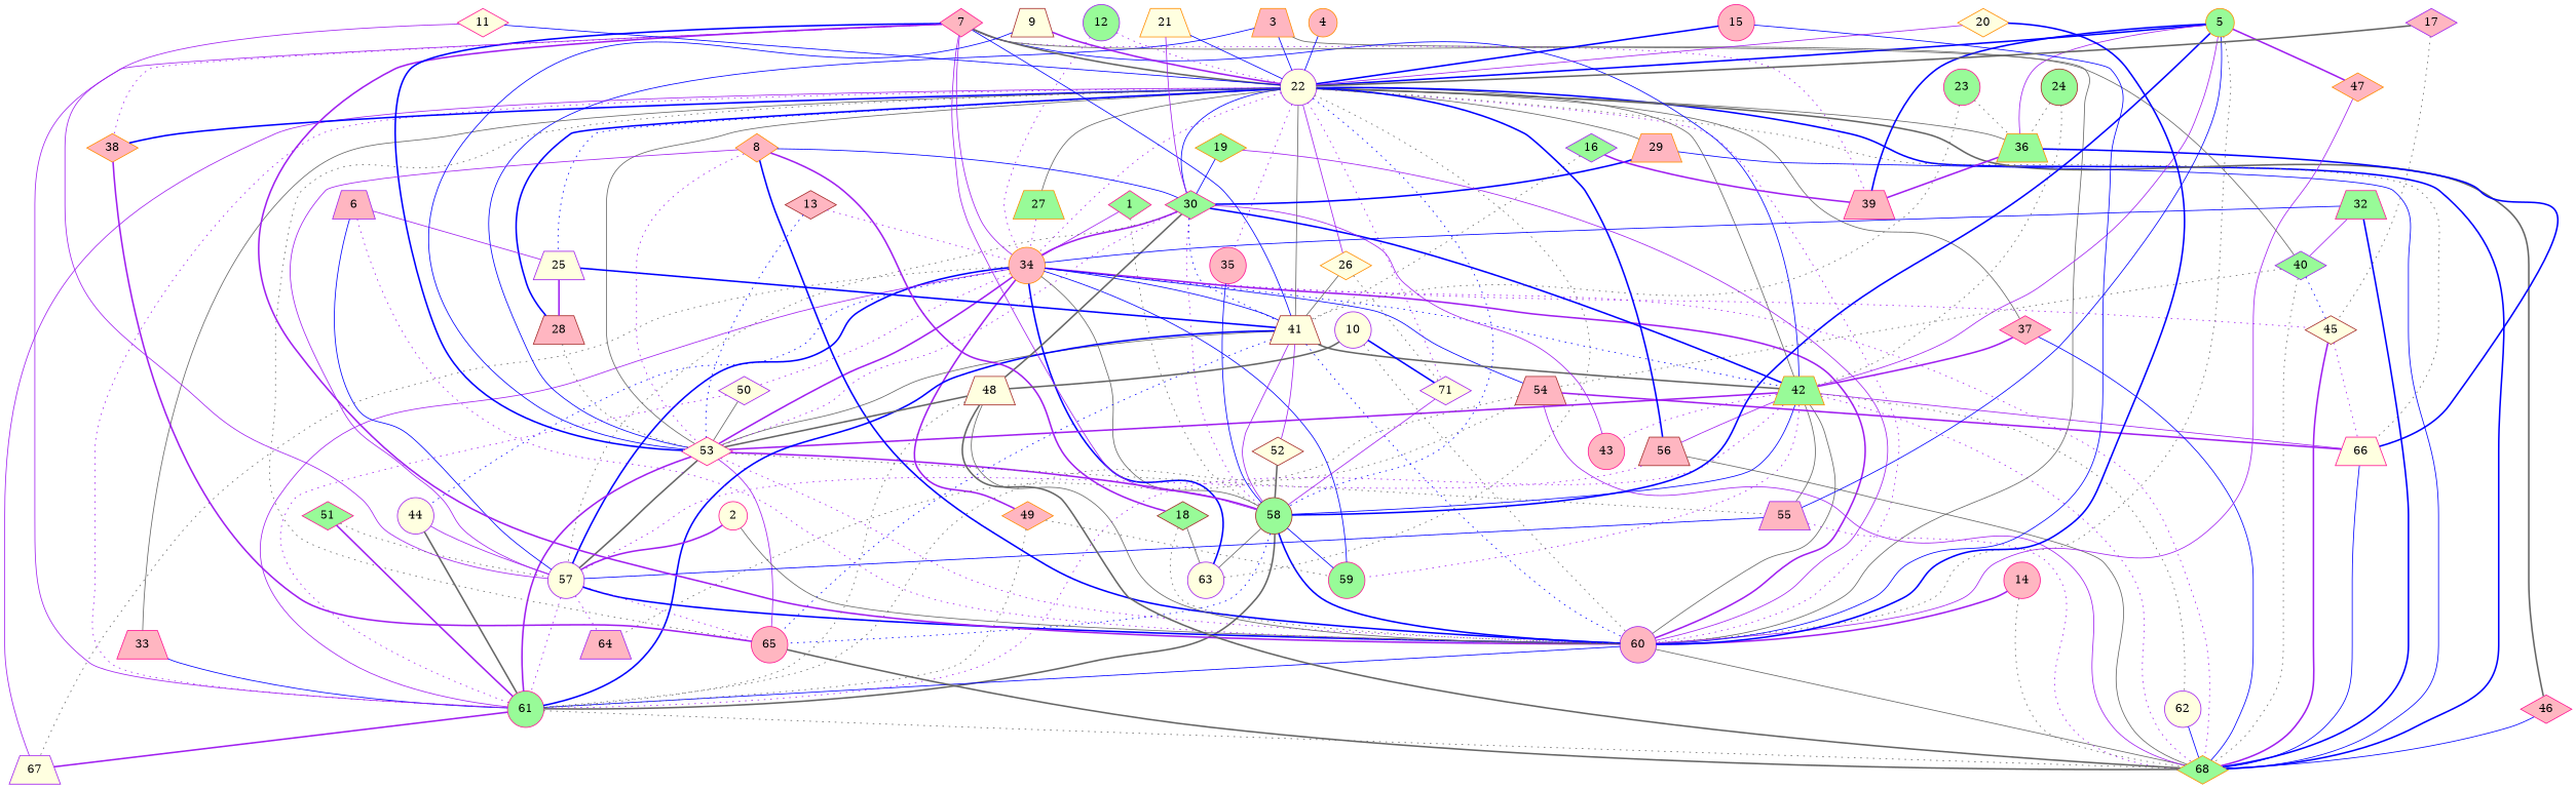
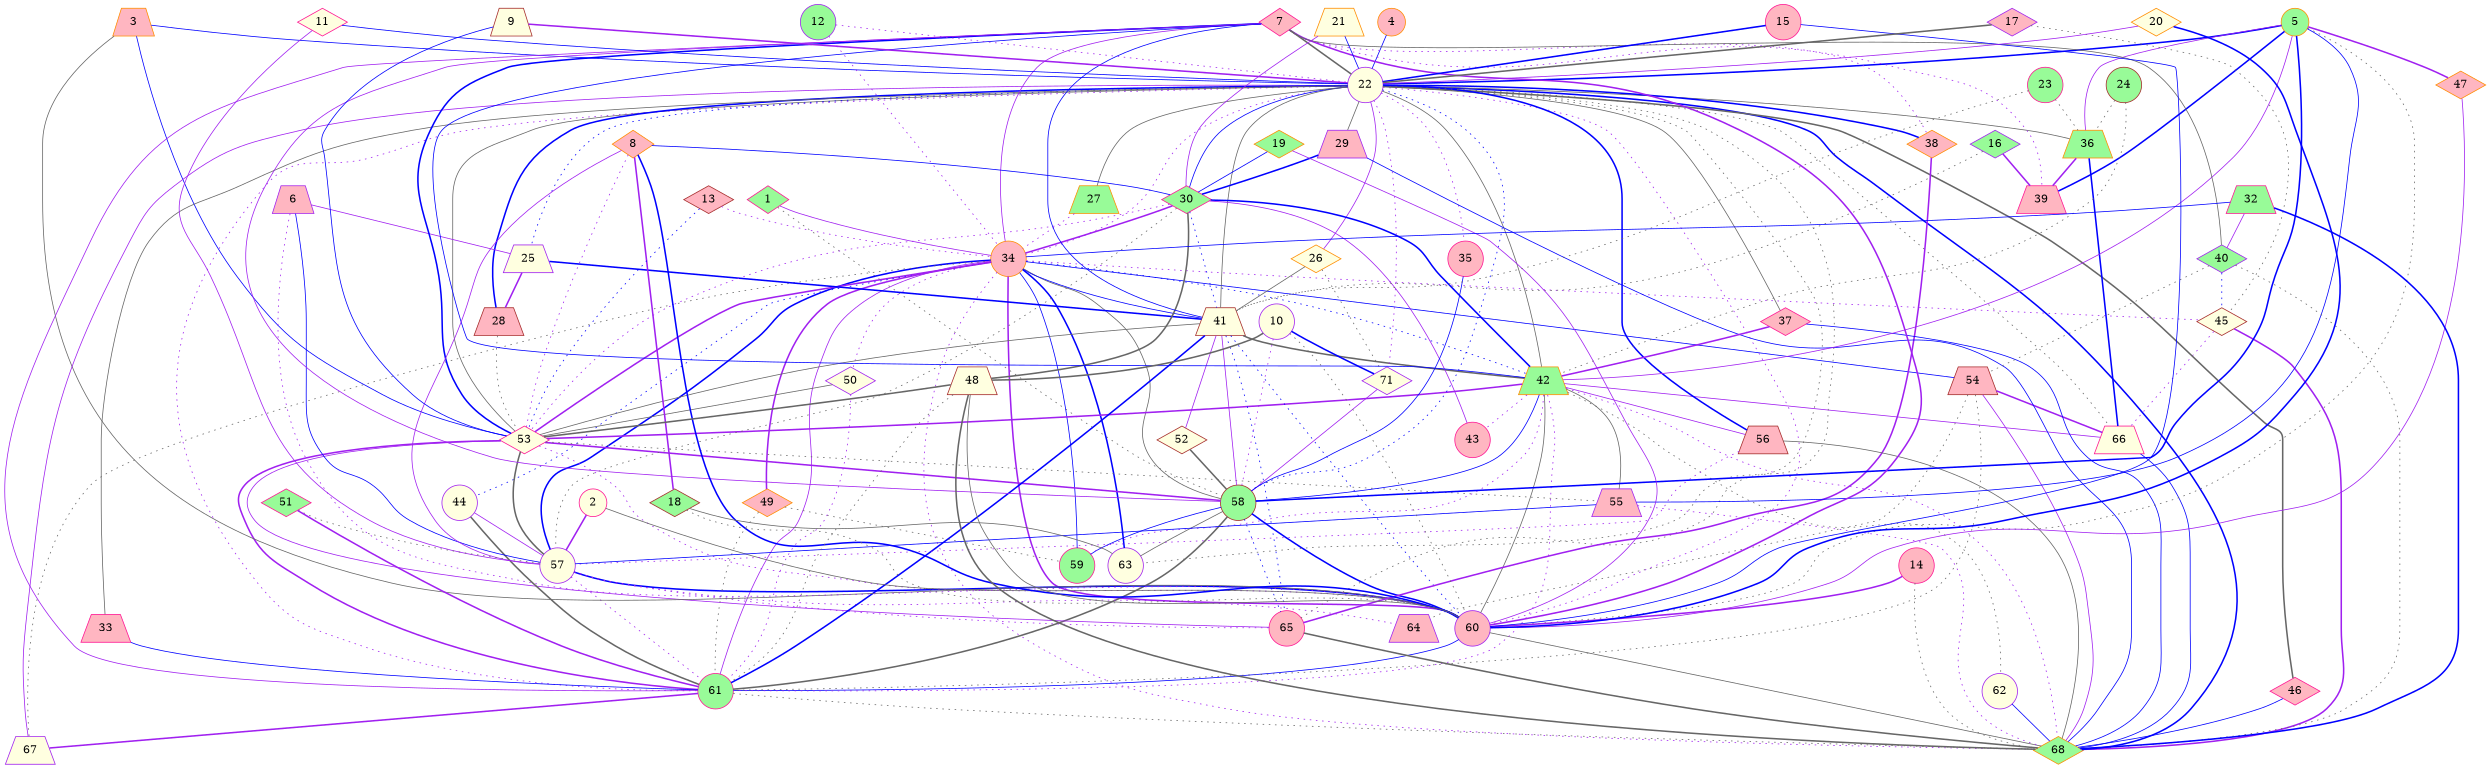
  graph {
    node [color=deeppink fillcolor=lightpink shape=diamond style=filled]
    edge [color=purple style=solid weight=1.0]
    1 [fillcolor=palegreen]
    34 [color=darkorange shape=circle]
    58 [color=brown fillcolor=palegreen shape=circle]
    57 [color=purple fillcolor=lightyellow shape=circle]
    60 [color=purple shape=circle]
    53 [fillcolor=lightyellow]
    42 [color=darkorange fillcolor=palegreen shape=trapezium]
    41 [color=brown fillcolor=lightyellow shape=trapezium]
    61 [fillcolor=palegreen shape=circle]
    68 [color=darkorange fillcolor=palegreen]
    45 [color=brown fillcolor=lightyellow]
    63 [color=purple fillcolor=lightyellow shape=circle]
    67 [color=purple fillcolor=lightyellow shape=trapezium]
    44 [color=purple fillcolor=lightyellow shape=circle]
    49 [color=darkorange]
    50 [color=purple fillcolor=lightyellow]
    54 [color=brown shape=trapezium]
    59 [fillcolor=palegreen shape=circle]
    65 [shape=circle]
    2 [fillcolor=lightyellow shape=circle]
    64 [color=purple shape=trapezium]
    3 [color=darkorange shape=trapezium]
    22 [color=purple fillcolor=lightyellow shape=circle]
    36 [color=darkorange fillcolor=palegreen shape=trapezium]
    25 [color=purple fillcolor=lightyellow shape=trapezium]
    38 [color=darkorange]
    30 [fillcolor=palegreen]
    n28 [color=purple fillcolor=lightyellow label=71]
    26 [color=darkorange fillcolor=lightyellow]
    27 [color=darkorange fillcolor=palegreen shape=trapezium]
    28 [color=brown shape=trapezium]
-   29 [color=darkorange shape=trapezium]
+   29 [color=purple shape=trapezium]
    33 [shape=trapezium]
    35 [shape=circle]
    37
    46
    56 [color=brown shape=trapezium]
    66 [fillcolor=lightyellow shape=trapezium]
    55 [color=purple shape=trapezium]
    4 [color=darkorange shape=circle]
    5 [color=darkorange fillcolor=palegreen shape=circle]
    39 [shape=trapezium]
    47 [color=darkorange]
    43 [shape=circle]
    62 [color=purple fillcolor=lightyellow shape=circle]
    6 [color=purple shape=trapezium]
    7
    40 [color=purple fillcolor=palegreen]
    52 [color=brown fillcolor=lightyellow]
    8 [color=darkorange]
    18 [color=brown fillcolor=palegreen]
    48 [color=brown fillcolor=lightyellow shape=trapezium]
    9 [color=brown fillcolor=lightyellow shape=trapezium]
    10 [color=purple fillcolor=lightyellow shape=circle]
    11 [fillcolor=lightyellow]
    12 [color=purple fillcolor=palegreen shape=circle]
    13 [color=brown]
    14 [shape=circle]
    15 [shape=circle]
    16 [color=purple fillcolor=palegreen]
    17 [color=purple]
    19 [color=darkorange fillcolor=palegreen]
    20 [color=darkorange fillcolor=lightyellow]
    21 [color=darkorange fillcolor=lightyellow shape=trapezium]
    23 [fillcolor=palegreen shape=circle]
    24 [color=brown fillcolor=palegreen shape=circle]
    32 [fillcolor=palegreen shape=trapezium]
    51 [fillcolor=palegreen]
    1 -- 34
    1 -- 58 [color=gray40 style=dotted]
    34 -- 58 [color=gray40]
    34 -- 57 [color=blue style=bold]
    34 -- 60 [style=bold]
    34 -- 53 [style=bold]
    34 -- 42 [color=blue style=dotted]
    34 -- 41 [color=blue]
    34 -- 61
    34 -- 68 [style=dotted weight=2.0]
    34 -- 45 [style=dotted weight=2.0]
    34 -- 63 [color=blue style=bold]
    34 -- 67 [color=gray40 style=dotted]
    34 -- 44 [color=blue style=dotted]
    34 -- 49 [style=bold]
    34 -- 50 [style=dotted]
    34 -- 54 [color=blue]
    34 -- 59 [color=blue]
    58 -- 60 [color=blue style=bold]
    58 -- 61 [color=gray40 style=bold]
    58 -- 63 [color=gray40 weight=2.0]
    58 -- 59 [color=blue]
    58 -- 65 [color=blue style=dotted]
    57 -- 60 [color=blue style=bold]
    57 -- 61 [style=dotted]
    57 -- 65 [style=dotted]
    57 -- 64 [style=dotted]
    60 -- 61 [color=blue]
    60 -- 68 [color=gray40]
    53 -- 58 [style=bold]
    53 -- 57 [color=gray40 style=bold]
    53 -- 60 [style=dotted]
    53 -- 61 [style=bold]
    53 -- 65
    53 -- 55 [color=gray40 style=dotted]
    42 -- 58 [color=blue]
    42 -- 60 [color=gray40]
    42 -- 53 [style=bold]
    42 -- 61 [style=dotted]
    42 -- 68 [style=dotted]
    42 -- 59 [style=dotted]
    42 -- 56
    42 -- 66
    42 -- 55 [color=gray40]
    42 -- 43 [style=dotted]
    42 -- 62 [color=gray40 style=dotted]
    41 -- 58
    41 -- 60 [color=blue style=dotted]
    41 -- 53 [color=gray40]
    41 -- 42 [color=gray40 style=bold]
    41 -- 61 [color=blue style=bold weight=2.0]
    41 -- 65 [color=blue style=dotted]
    41 -- 52
    61 -- 68 [color=gray40 style=dotted]
    61 -- 67 [style=bold]
    45 -- 68 [style=bold]
    45 -- 66 [style=dotted]
    44 -- 57
    44 -- 61 [color=gray40 style=bold]
    49 -- 61 [color=gray40 style=dotted]
    49 -- 59 [color=gray40 style=dotted]
    50 -- 53 [color=gray40]
    50 -- 61 [style=dotted]
    54 -- 61 [color=gray40 style=dotted]
    54 -- 68
    54 -- 64 [color=gray40 style=dotted]
    54 -- 66 [style=bold]
    65 -- 68 [color=gray40 style=bold]
    2 -- 57 [style=bold]
    2 -- 60 [color=gray40]
    3 -- 60 [color=gray40]
    3 -- 53 [color=blue]
    3 -- 22 [color=blue]
    22 -- 34 [style=dotted weight=2.0]
    22 -- 58 [color=blue style=dotted weight=3.0]
    22 -- 60 [style=dotted weight=3.0]
    22 -- 53 [color=gray40 weight=3.0]
    22 -- 42 [color=gray40 weight=2.0]
    22 -- 41 [color=gray40 weight=3.0]
    22 -- 61 [style=dotted weight=3.0]
    22 -- 68 [color=blue style=bold]
    22 -- 63 [color=gray40 style=dotted]
    22 -- 67
    22 -- 65 [color=gray40 style=dotted]
    22 -- 36 [color=gray40]
    22 -- 25 [color=blue style=dotted]
    22 -- 38 [color=blue style=bold]
    22 -- 30 [color=blue]
    22 -- n28 [style=dotted]
    22 -- 26
    22 -- 27 [color=gray40]
    22 -- 28 [color=blue style=bold]
    22 -- 29 [color=gray40]
    22 -- 33 [color=gray40]
    22 -- 35 [style=dotted]
    22 -- 37 [color=gray40]
    22 -- 46 [color=gray40 style=bold]
    22 -- 56 [color=blue style=bold]
    22 -- 66 [color=gray40 style=dotted]
    36 -- 66 [color=blue style=bold]
    36 -- 39 [style=bold]
    25 -- 41 [color=blue style=bold]
    25 -- 28 [style=bold]
    38 -- 65 [style=bold]
    30 -- 34 [style=bold]
    30 -- 57 [color=gray40 style=dotted]
    30 -- 53 [style=dotted]
    30 -- 42 [color=blue style=bold]
    30 -- 41 [color=blue style=dotted]
    30 -- 43
    30 -- 48 [color=gray40 style=bold]
    n28 -- 58
    26 -- 41 [color=gray40]
    26 -- n28 [color=gray40 style=dotted]
    27 -- 34 [style=dotted]
    28 -- 53 [color=gray40 style=dotted]
    29 -- 68 [color=blue]
    29 -- 30 [color=blue style=bold]
    33 -- 61 [color=blue]
    35 -- 58 [color=blue]
    37 -- 42 [style=bold]
    37 -- 68 [color=blue]
    46 -- 68 [color=blue]
    56 -- 57 [style=dotted]
    56 -- 68 [color=gray40]
    66 -- 68 [color=blue]
    55 -- 57 [color=blue]
    55 -- 68 [style=dotted]
    4 -- 22 [color=blue]
    5 -- 58 [color=blue style=bold]
    5 -- 60 [color=gray40 style=dotted]
    5 -- 42
    5 -- 22 [color=blue style=bold]
    5 -- 36
    5 -- 55 [color=blue]
    5 -- 39 [color=blue style=bold]
    5 -- 47 [style=bold]
    47 -- 60
    62 -- 68 [color=blue]
    6 -- 57 [color=blue]
    6 -- 60 [style=dotted]
    6 -- 25
    7 -- 34
    7 -- 58
    7 -- 60 [style=bold weight=2.0]
    7 -- 53 [color=blue style=bold]
    7 -- 42 [color=blue]
    7 -- 41 [color=blue]
    7 -- 61
    7 -- 22 [color=gray40 style=bold weight=2.0]
    7 -- 38 [style=dotted]
    7 -- 39 [style=dotted]
    7 -- 40 [color=gray40]
    40 -- 68 [color=gray40 style=dotted]
    40 -- 45 [color=blue style=dotted]
    40 -- 54 [color=gray40 style=dotted]
    52 -- 58 [color=gray40 style=bold]
    8 -- 57
    8 -- 60 [color=blue style=bold]
    8 -- 53 [style=dotted]
    8 -- 30 [color=blue]
    8 -- 18 [style=bold]
    18 -- 60 [color=gray40 style=dotted]
    18 -- 63 [color=gray40]
    48 -- 60 [color=gray40]
    48 -- 53 [color=gray40 style=bold weight=2.0]
    48 -- 61 [color=gray40 style=dotted]
    48 -- 68 [color=gray40 style=bold]
    9 -- 53 [color=blue]
    9 -- 22 [style=bold]
-   30 -- 58 [style=dotted]
+   10 -- 58 [style=dotted]
    10 -- 60 [color=gray40 style=dotted]
    10 -- n28 [color=blue style=bold]
    10 -- 48 [color=gray40 style=bold]
    11 -- 57
    11 -- 22 [color=blue]
    12 -- 34 [style=dotted]
    12 -- 22 [style=dotted]
    13 -- 34 [style=dotted]
    13 -- 53 [color=blue style=dotted]
    14 -- 60 [style=bold]
    14 -- 68 [color=gray40 style=dotted]
    15 -- 60 [color=blue]
    15 -- 22 [color=blue style=bold]
    16 -- 41 [color=gray40 style=dotted]
    16 -- 39 [style=bold]
    17 -- 45 [color=gray40 style=dotted]
    17 -- 22 [color=gray40 style=bold]
    19 -- 60
    19 -- 30 [color=blue]
    20 -- 60 [color=blue style=bold]
    20 -- 22
    21 -- 22 [color=blue]
    21 -- 30
    23 -- 41 [color=gray40 style=dotted]
    23 -- 36 [color=gray40 style=dotted]
    24 -- 42 [color=gray40 style=dotted]
    24 -- 36 [color=gray40 style=dotted]
    32 -- 34 [color=blue]
    32 -- 68 [color=blue style=bold]
    32 -- 40
    51 -- 57 [color=gray40 style=dotted]
    51 -- 61 [style=bold]
  }
